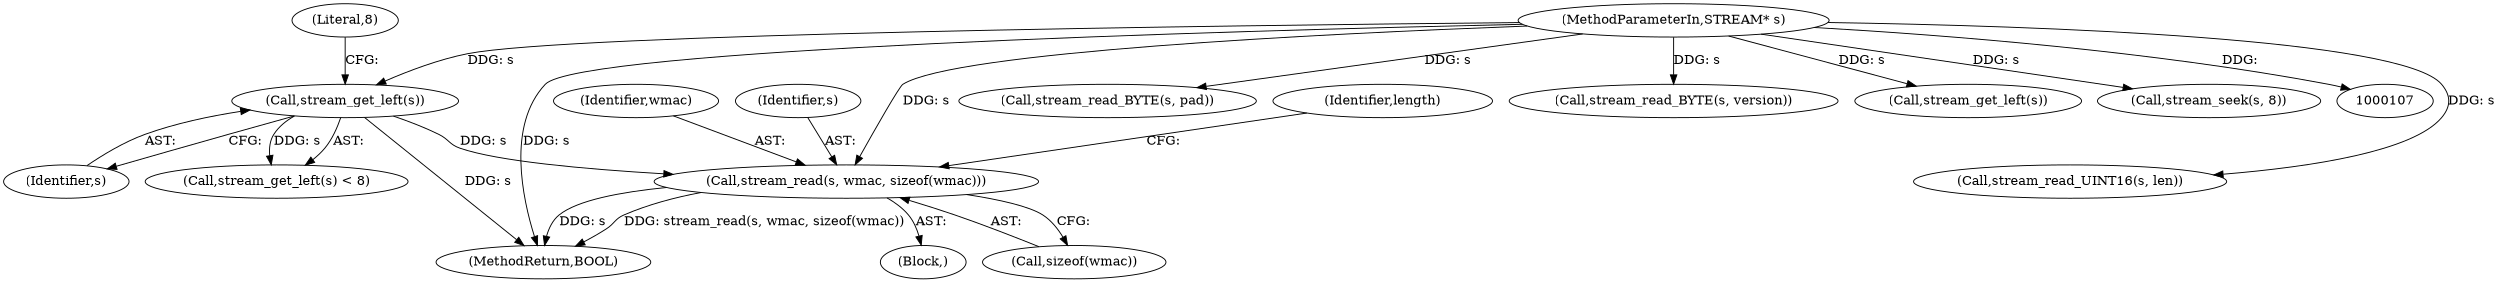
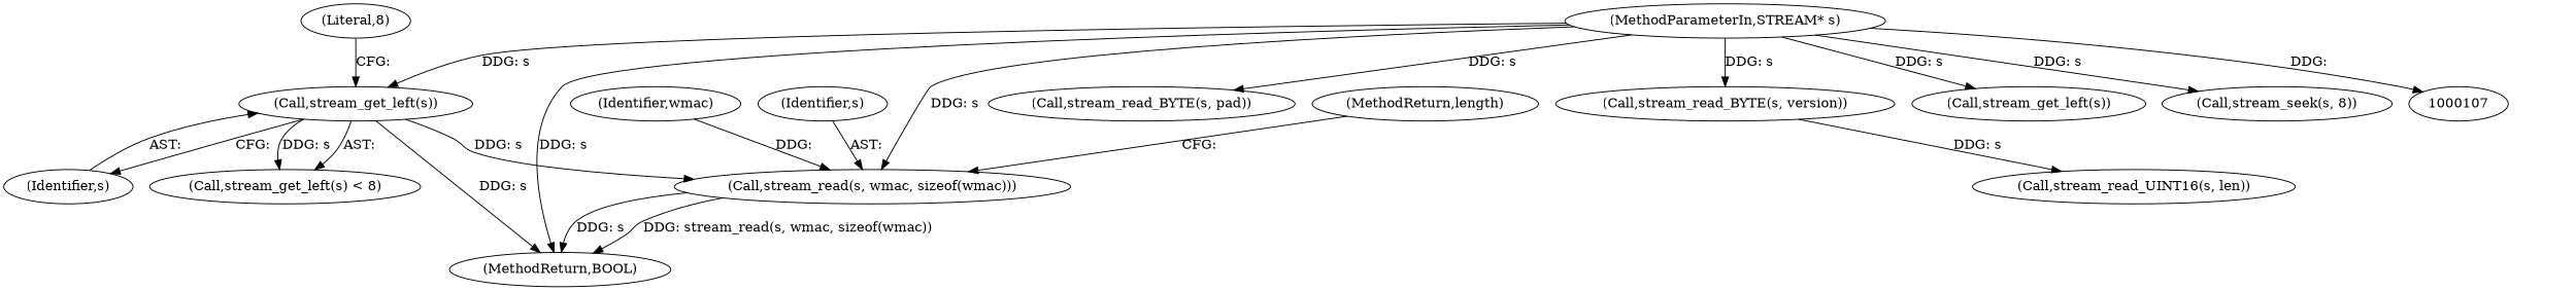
  digraph {
    fontname="DejaVu Serif"
    node [fontname="DejaVu Serif"]
    edge [fontname="DejaVu Serif"]
    n1 [label="(Call,stream_read(s, wmac, sizeof(wmac)))"]
-   n2 [label="(Call,sizeof(wmac))"]
    n3 [label="(MethodReturn,BOOL)"]
-   n4 [label="(Block,)"]
    n5 [label="(Call,stream_get_left(s))"]
    n6 [label="(Identifier,s)"]
    n7 [label="(Call,stream_get_left(s) < 8)"]
    n8 [label="(MethodParameterIn,STREAM* s)"]
    n9 [label="(Call,stream_read_BYTE(s, pad))"]
    n10 [label="(Call,stream_read_UINT16(s, len))"]
    n11 [label="(Call,stream_read_BYTE(s, version))"]
    n12 [label="(Call,stream_get_left(s))"]
    n13 [label="(Call,stream_seek(s, 8))"]
    1000107
    n15 [label="(Literal,8)"]
    n16 [label="(Identifier,s)"]
-   n17 [label="(Identifier,length)"]
+   n17 [label="(MethodReturn,length)"]
    n18 [label="(Identifier,wmac)"]
-   n1 -> n2 [label="CFG: "]
    n1 -> n3 [label="DDG: s"]
    n1 -> n3 [label="DDG: stream_read(s, wmac, sizeof(wmac))"]
-   n1 -> n4 [label="AST: "]
-   n2 -> n1 [label="AST: "]
    n5 -> n1 [label="DDG: s"]
    n5 -> n3 [label="DDG: s"]
    n5 -> n6 [label="CFG: "]
    n5 -> n7 [label="AST: "]
    n5 -> n7 [label="DDG: s"]
    n6 -> n5 [label="AST: "]
    n8 -> n1 [label="DDG: s"]
    n8 -> n3 [label="DDG: s"]
    n8 -> n5 [label="DDG: s"]
    n8 -> n9 [label="DDG: s"]
-   n8 -> n10 [label="DDG: s"]
+   n11 -> n10 [label="DDG: s"]
    n8 -> n11 [label="DDG: s"]
    n8 -> n12 [label="DDG: s"]
    n8 -> n13 [label="DDG: s"]
    n8 -> 1000107 [label="DDG: "]
    n15 -> n5 [label="CFG: "]
    n16 -> n1 [label="AST: "]
    n17 -> n1 [label="CFG: "]
-   n18 -> n1 [label="AST: "]
+   n18 -> n1 [label="DDG: "]
  }
